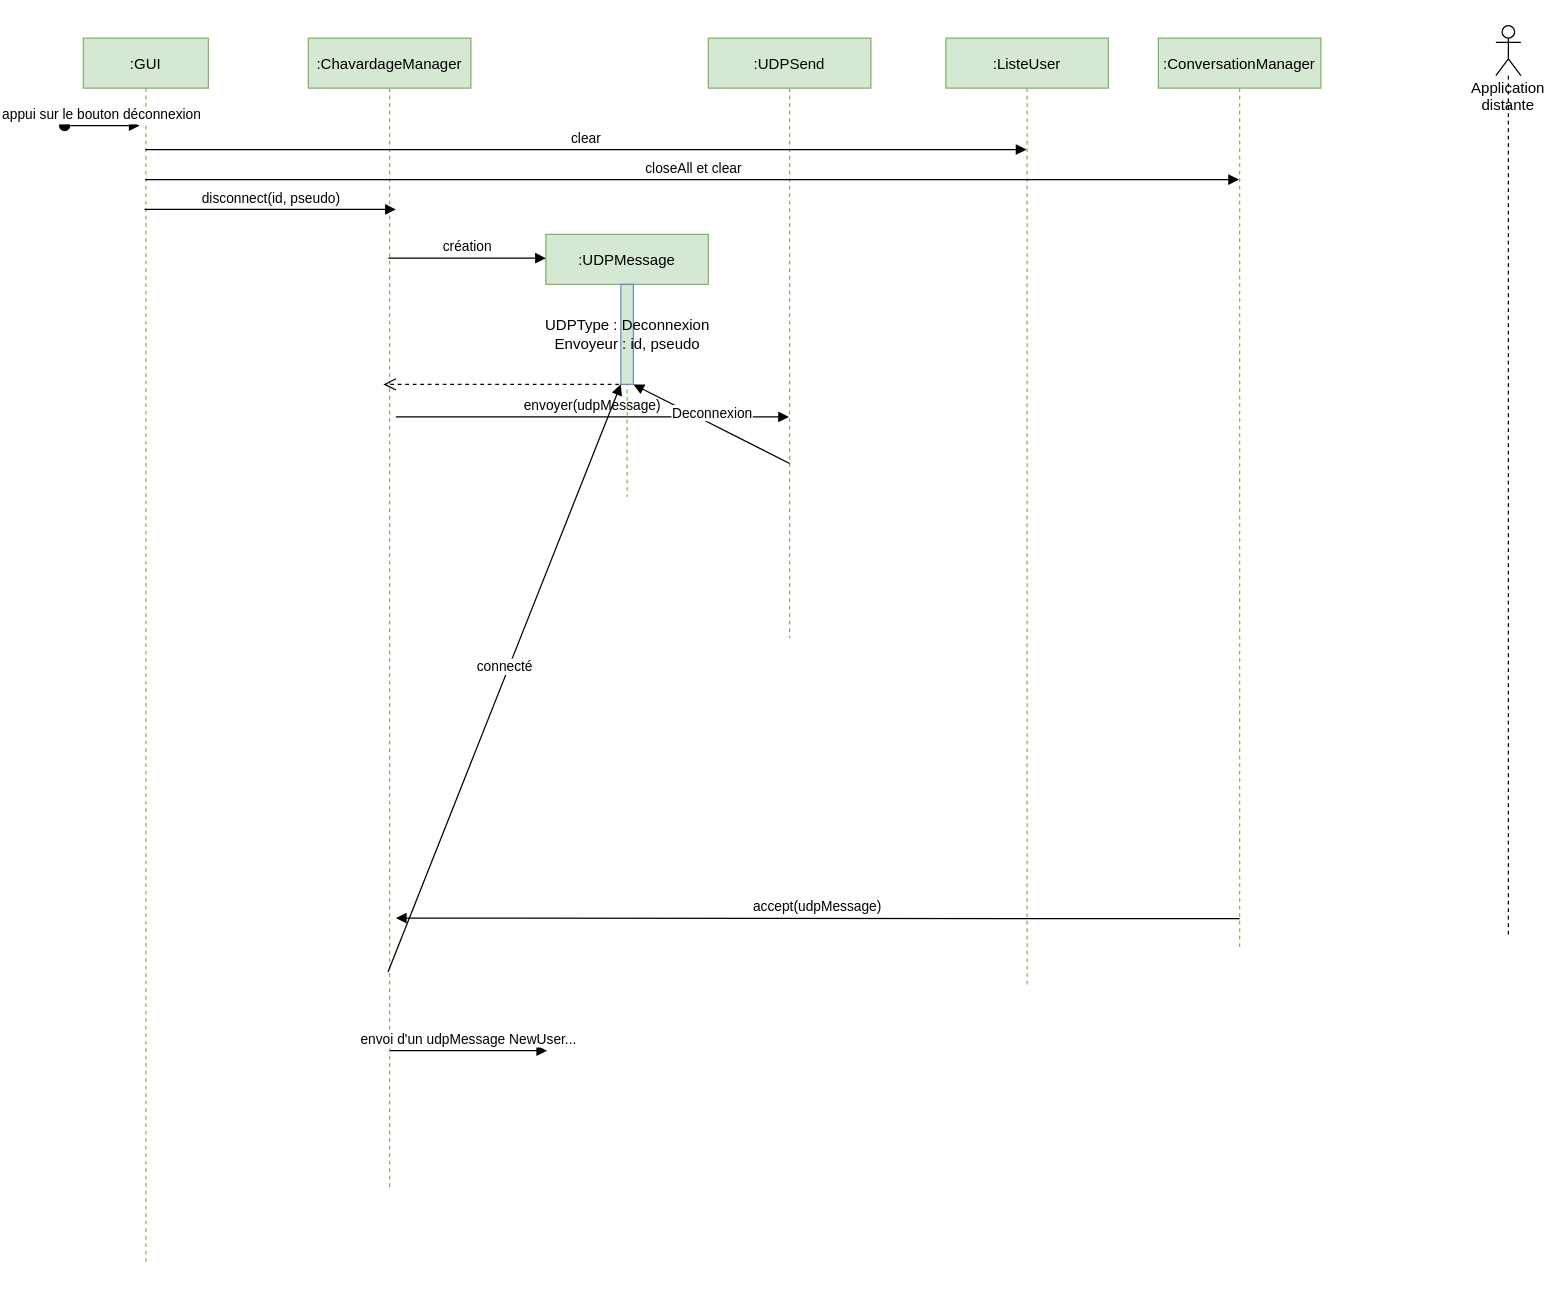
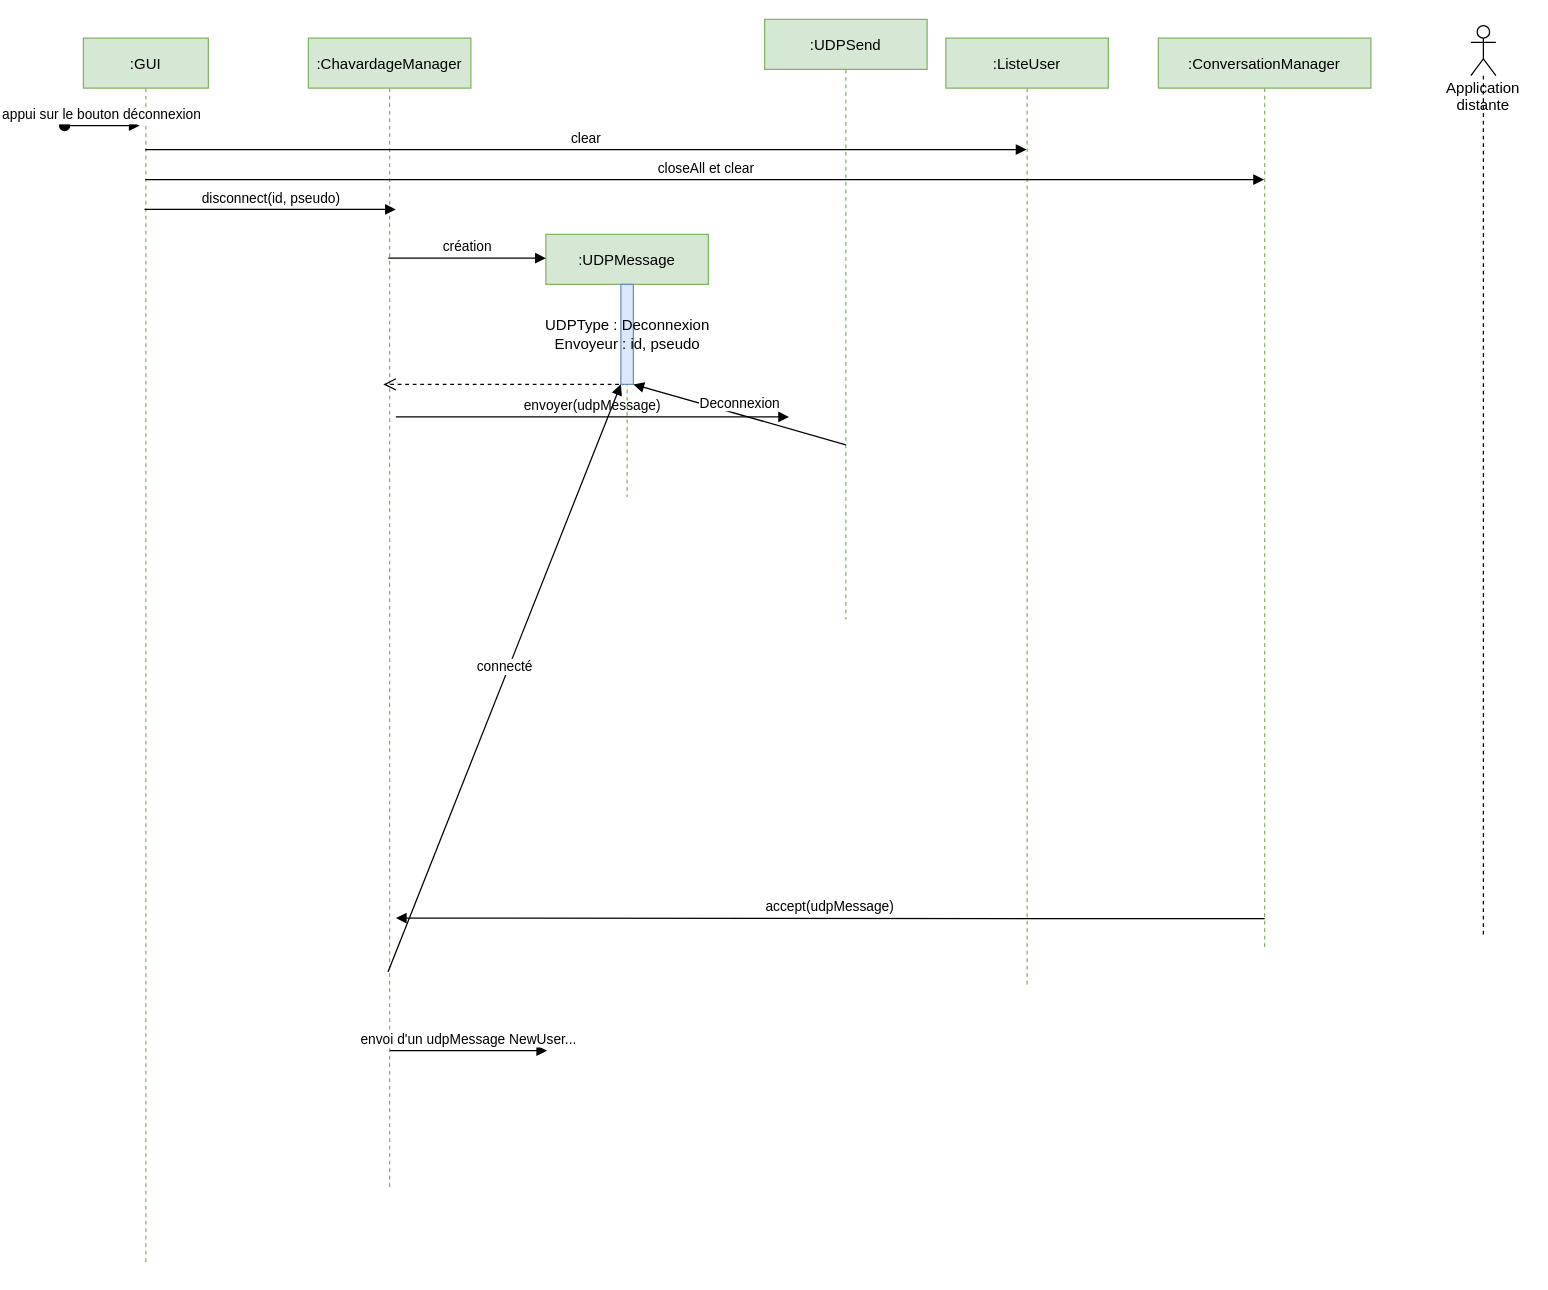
  <mxCell id="0" />
  <mxCell id="1" parent="0" />
  <mxCell id="2" value=":GUI" style="shape=umlLifeline;perimeter=lifelinePerimeter;container=1;collapsible=0;recursiveResize=0;rounded=0;shadow=0;strokeWidth=1;fillColor=#d5e8d4;strokeColor=#82b366;" parent="1" vertex="1"><mxGeometry x="20" y="30" width="100" height="980" as="geometry" /></mxCell>
  <mxCell id="3" value="appui sur le bouton déconnexion" style="verticalAlign=bottom;startArrow=oval;endArrow=block;startSize=8;shadow=0;strokeWidth=1;" parent="2" edge="1"><mxGeometry relative="1" as="geometry"><mxPoint x="-15" y="70" as="sourcePoint" /><mxPoint x="45" y="70" as="targetPoint" /></mxGeometry></mxCell>
  <mxCell id="4" value=":ChavardageManager" style="shape=umlLifeline;perimeter=lifelinePerimeter;container=1;collapsible=0;recursiveResize=0;rounded=0;shadow=0;strokeWidth=1;fillColor=#d5e8d4;strokeColor=#82b366;" parent="1" vertex="1"><mxGeometry x="200" y="30" width="130" height="920" as="geometry" /></mxCell>
  <mxCell id="5" value="&lt;div&gt;&lt;br&gt;&lt;/div&gt;&lt;div&gt;&lt;br&gt;&lt;/div&gt;" style="html=1;verticalAlign=bottom;endArrow=open;dashed=1;endSize=8;rounded=0;" parent="4" edge="1"><mxGeometry relative="1" as="geometry"><mxPoint x="254.5" y="277" as="sourcePoint" /><mxPoint x="60" y="277" as="targetPoint" /></mxGeometry></mxCell>
  <mxCell id="6" value="envoyer(udpMessage)" style="html=1;verticalAlign=bottom;endArrow=block;rounded=0;" parent="4" edge="1"><mxGeometry width="80" relative="1" as="geometry"><mxPoint x="70" y="303" as="sourcePoint" /><mxPoint x="384.5" y="303" as="targetPoint" /></mxGeometry></mxCell>
  <mxCell id="7" value="disconnect(id, pseudo)" style="html=1;verticalAlign=bottom;endArrow=block;rounded=0;" parent="1" edge="1"><mxGeometry width="80" relative="1" as="geometry"><mxPoint x="68.962" y="167" as="sourcePoint" /><mxPoint x="270" y="167" as="targetPoint" /></mxGeometry></mxCell>
  <mxCell id="8" value=":UDPMessage" style="shape=umlLifeline;perimeter=lifelinePerimeter;container=1;collapsible=0;recursiveResize=0;rounded=0;shadow=0;strokeWidth=1;fillColor=#d5e8d4;strokeColor=#82b366;" parent="1" vertex="1"><mxGeometry x="390" y="187" width="130" height="210" as="geometry" /></mxCell>
- <mxCell id="9" value="&lt;div&gt;UDPType : Deconnexion&lt;/div&gt;&lt;div&gt;Envoyeur : id, pseudo&lt;br&gt;&lt;/div&gt;" style="html=1;points=[];perimeter=orthogonalPerimeter;fillColor=#d5e8d4;strokeColor=#6c8ebf;" parent="8" vertex="1"><mxGeometry x="60" y="40" width="10" height="80" as="geometry" /></mxCell>
+ <mxCell id="9" value="&lt;div&gt;UDPType : Deconnexion&lt;/div&gt;&lt;div&gt;Envoyeur : id, pseudo&lt;br&gt;&lt;/div&gt;" style="html=1;points=[];perimeter=orthogonalPerimeter;fillColor=#dae8fc;strokeColor=#6c8ebf;" parent="8" vertex="1"><mxGeometry x="60" y="40" width="10" height="80" as="geometry" /></mxCell>
  <mxCell id="10" value="création" style="html=1;verticalAlign=bottom;endArrow=block;rounded=0;" parent="1" edge="1"><mxGeometry width="80" relative="1" as="geometry"><mxPoint x="263.962" y="206" as="sourcePoint" /><mxPoint x="390" y="206" as="targetPoint" /></mxGeometry></mxCell>
- <mxCell id="11" value=":UDPSend" style="shape=umlLifeline;perimeter=lifelinePerimeter;container=1;collapsible=0;recursiveResize=0;rounded=0;shadow=0;strokeWidth=1;fillColor=#d5e8d4;strokeColor=#82b366;" parent="1" vertex="1"><mxGeometry x="520" y="30" width="130" height="480" as="geometry" /></mxCell>
- <mxCell id="12" value="Application distante" style="shape=umlLifeline;participant=umlActor;perimeter=lifelinePerimeter;whiteSpace=wrap;html=1;container=1;collapsible=0;recursiveResize=0;verticalAlign=top;spacingTop=36;outlineConnect=0;" parent="1" vertex="1"><mxGeometry x="1150" y="20" width="20" height="730" as="geometry" /></mxCell>
+ <mxCell id="11" value=":UDPSend" style="shape=umlLifeline;perimeter=lifelinePerimeter;container=1;collapsible=0;recursiveResize=0;rounded=0;shadow=0;strokeWidth=1;fillColor=#d5e8d4;strokeColor=#82b366;" parent="1" vertex="1"><mxGeometry x="565" y="15" width="130" height="480" as="geometry" /></mxCell>
+ <mxCell id="12" value="Application distante" style="shape=umlLifeline;participant=umlActor;perimeter=lifelinePerimeter;whiteSpace=wrap;html=1;container=1;collapsible=0;recursiveResize=0;verticalAlign=top;spacingTop=36;outlineConnect=0;" parent="1" vertex="1"><mxGeometry x="1130" y="20" width="20" height="730" as="geometry" /></mxCell>
  <mxCell id="13" value="Deconnexion" style="html=1;verticalAlign=bottom;endArrow=block;rounded=0;exitX=0.5;exitY=0.709;exitDx=0;exitDy=0;exitPerimeter=0;" parent="1" source="11" target="9" edge="1"><mxGeometry width="80" relative="1" as="geometry"><mxPoint x="720" y="300" as="sourcePoint" /><mxPoint x="800" y="300" as="targetPoint" /></mxGeometry></mxCell>
- <mxCell id="14" value=":ConversationManager" style="shape=umlLifeline;perimeter=lifelinePerimeter;container=1;collapsible=0;recursiveResize=0;rounded=0;shadow=0;strokeWidth=1;fillColor=#d5e8d4;strokeColor=#82b366;" parent="1" vertex="1"><mxGeometry x="880" y="30" width="130" height="730" as="geometry" /></mxCell>
+ <mxCell id="14" value=":ConversationManager" style="shape=umlLifeline;perimeter=lifelinePerimeter;container=1;collapsible=0;recursiveResize=0;rounded=0;shadow=0;strokeWidth=1;fillColor=#d5e8d4;strokeColor=#82b366;" parent="1" vertex="1"><mxGeometry x="880" y="30" width="170" height="730" as="geometry" /></mxCell>
  <mxCell id="15" value=":ListeUser" style="shape=umlLifeline;perimeter=lifelinePerimeter;container=1;collapsible=0;recursiveResize=0;rounded=0;shadow=0;strokeWidth=1;fillColor=#d5e8d4;strokeColor=#82b366;" parent="1" vertex="1"><mxGeometry x="710" y="30" width="130" height="760" as="geometry" /></mxCell>
  <mxCell id="16" value="accept(udpMessage)" style="html=1;verticalAlign=bottom;endArrow=block;rounded=0;exitX=0.5;exitY=0.965;exitDx=0;exitDy=0;exitPerimeter=0;" parent="1" source="14" edge="1"><mxGeometry width="80" relative="1" as="geometry"><mxPoint x="620" y="550" as="sourcePoint" /><mxPoint x="270" y="734" as="targetPoint" /></mxGeometry></mxCell>
  <mxCell id="17" value="connecté " style="html=1;verticalAlign=bottom;endArrow=block;rounded=0;exitX=0.49;exitY=0.812;exitDx=0;exitDy=0;exitPerimeter=0;" parent="1" source="4" target="9" edge="1"><mxGeometry width="80" relative="1" as="geometry"><mxPoint x="380" y="850" as="sourcePoint" /><mxPoint x="460" y="850" as="targetPoint" /></mxGeometry></mxCell>
  <mxCell id="18" value="envoi d'un udpMessage NewUser..." style="html=1;verticalAlign=bottom;endArrow=block;rounded=0;" parent="1" edge="1"><mxGeometry width="80" relative="1" as="geometry"><mxPoint x="265.25" y="840" as="sourcePoint" /><mxPoint x="391" y="840" as="targetPoint" /></mxGeometry></mxCell>
  <mxCell id="19" value="clear" style="html=1;verticalAlign=bottom;endArrow=block;rounded=0;exitX=0.495;exitY=0.092;exitDx=0;exitDy=0;exitPerimeter=0;" edge="1" parent="1"><mxGeometry width="80" relative="1" as="geometry"><mxPoint x="69.5" y="119.16" as="sourcePoint" /><mxPoint x="774.5" y="119.16" as="targetPoint" /></mxGeometry></mxCell>
  <mxCell id="20" value="closeAll et clear" style="html=1;verticalAlign=bottom;endArrow=block;rounded=0;exitX=0.495;exitY=0.092;exitDx=0;exitDy=0;exitPerimeter=0;" edge="1" parent="1" target="14"><mxGeometry width="80" relative="1" as="geometry"><mxPoint x="69.5" y="143.16" as="sourcePoint" /><mxPoint x="774.5" y="143.16" as="targetPoint" /></mxGeometry></mxCell>
